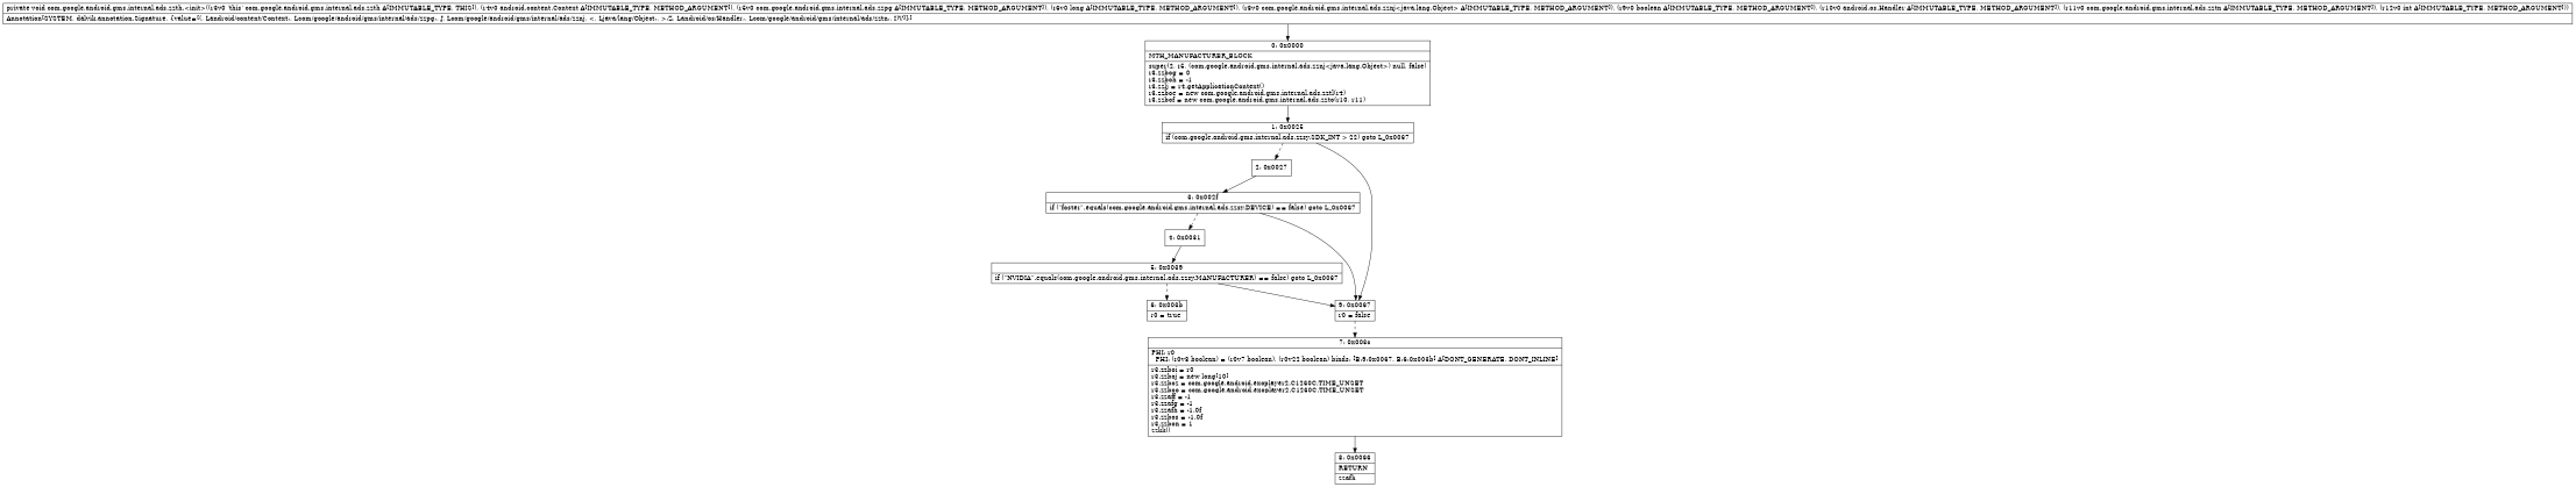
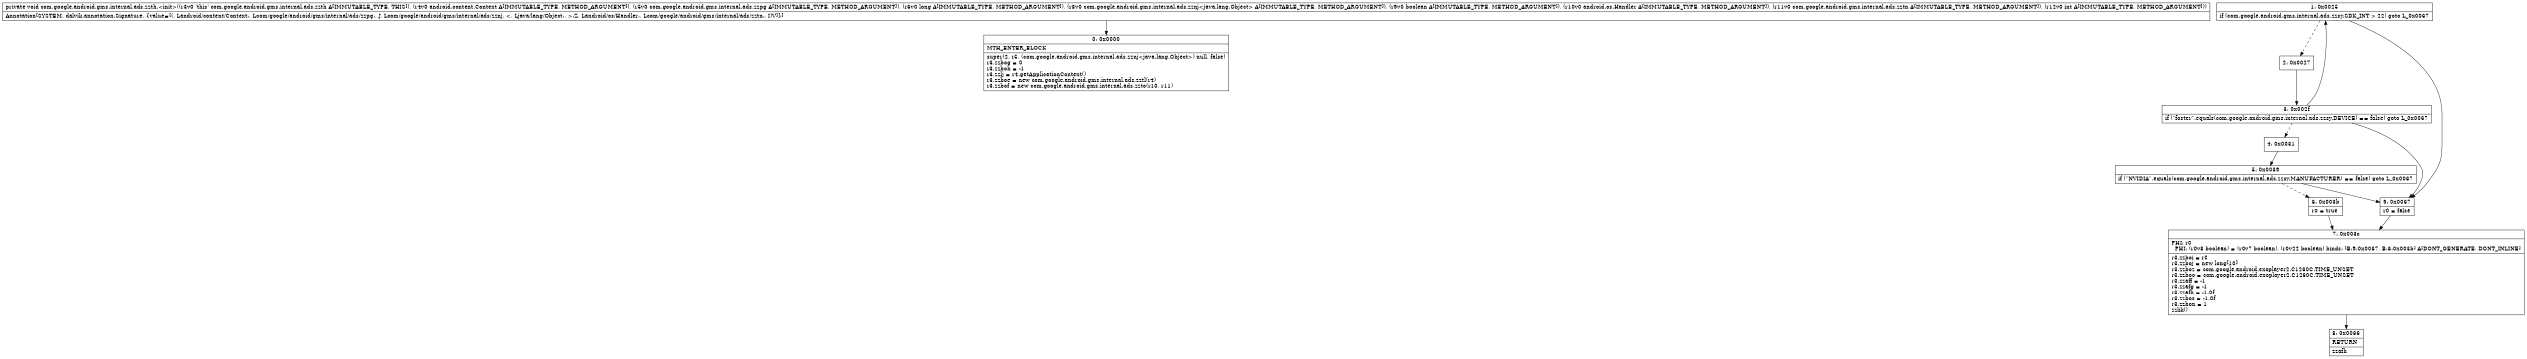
  digraph {
    node [shape=record]
-   n1 [label="{0\:\ 0x0000|MTH_MANUFACTURER_BLOCK\l|super(2, r5, (com.google.android.gms.internal.ads.zznj\<java.lang.Object\>) null, false)\lr3.zzbog = 0\lr3.zzboh = \-1\lr3.zzlj = r4.getApplicationContext()\lr3.zzboe = new com.google.android.gms.internal.ads.zztl(r4)\lr3.zzbof = new com.google.android.gms.internal.ads.zzto(r10, r11)\l}"]
+   n1 [label="{0\:\ 0x0000|MTH_ENTER_BLOCK\l|super(2, r5, (com.google.android.gms.internal.ads.zznj\<java.lang.Object\>) null, false)\lr3.zzbog = 0\lr3.zzboh = \-1\lr3.zzlj = r4.getApplicationContext()\lr3.zzboe = new com.google.android.gms.internal.ads.zztl(r4)\lr3.zzbof = new com.google.android.gms.internal.ads.zzto(r10, r11)\l}"]
    n2 [label="{1\:\ 0x0025|if (com.google.android.gms.internal.ads.zzsy.SDK_INT \> 22) goto L_0x0067\l}"]
    n3 [label="{2\:\ 0x0027}"]
    n4 [label="{9\:\ 0x0067|r0 = false\l}"]
    n5 [label="{3\:\ 0x002f|if (\"foster\".equals(com.google.android.gms.internal.ads.zzsy.DEVICE) == false) goto L_0x0067\l}"]
    n6 [label="{7\:\ 0x003c|PHI: r0 \l  PHI: (r0v8 boolean) = (r0v7 boolean), (r0v22 boolean) binds: [B:9:0x0067, B:6:0x003b] A[DONT_GENERATE, DONT_INLINE]\l|r3.zzboi = r0\lr3.zzboj = new long[10]\lr3.zzboz = com.google.android.exoplayer2.C1260C.TIME_UNSET\lr3.zzboo = com.google.android.exoplayer2.C1260C.TIME_UNSET\lr3.zzaff = \-1\lr3.zzafg = \-1\lr3.zzafh = \-1.0f\lr3.zzbos = \-1.0f\lr3.zzbon = 1\lzzkk()\l}"]
    n7 [label="{4\:\ 0x0031}"]
    n8 [label="{5\:\ 0x0039|if (\"NVIDIA\".equals(com.google.android.gms.internal.ads.zzsy.MANUFACTURER) == false) goto L_0x0067\l}"]
    n9 [label="{6\:\ 0x003b|r0 = true\l}"]
    n10 [label="{8\:\ 0x0066|RETURN\l|zzafh\l}"]
    n11 [label="{private void com.google.android.gms.internal.ads.zzth.\<init\>((r3v0 'this' com.google.android.gms.internal.ads.zzth A[IMMUTABLE_TYPE, THIS]), (r4v0 android.content.Context A[IMMUTABLE_TYPE, METHOD_ARGUMENT]), (r5v0 com.google.android.gms.internal.ads.zzpg A[IMMUTABLE_TYPE, METHOD_ARGUMENT]), (r6v0 long A[IMMUTABLE_TYPE, METHOD_ARGUMENT]), (r8v0 com.google.android.gms.internal.ads.zznj\<java.lang.Object\> A[IMMUTABLE_TYPE, METHOD_ARGUMENT]), (r9v0 boolean A[IMMUTABLE_TYPE, METHOD_ARGUMENT]), (r10v0 android.os.Handler A[IMMUTABLE_TYPE, METHOD_ARGUMENT]), (r11v0 com.google.android.gms.internal.ads.zztn A[IMMUTABLE_TYPE, METHOD_ARGUMENT]), (r12v0 int A[IMMUTABLE_TYPE, METHOD_ARGUMENT]))  | Annotation[SYSTEM, dalvik.annotation.Signature, \{value=[(, Landroid\/content\/Context;, Lcom\/google\/android\/gms\/internal\/ads\/zzpg;, J, Lcom\/google\/android\/gms\/internal\/ads\/zznj, \<, Ljava\/lang\/Object;, \>;Z, Landroid\/os\/Handler;, Lcom\/google\/android\/gms\/internal\/ads\/zztn;, I)V]\}]\l}"]
-   n1 -> n2
+   n5 -> n2
    n2 -> n3 [style=dashed]
    n2 -> n4
    n3 -> n5
-   n4 -> n6 [style=dashed]
+   n4 -> n6
    n5 -> n4
    n5 -> n7 [style=dashed]
    n6 -> n10
    n7 -> n8
    n8 -> n4
    n8 -> n9 [style=dashed]
+   n9 -> n6
    n11 -> n1
  }
